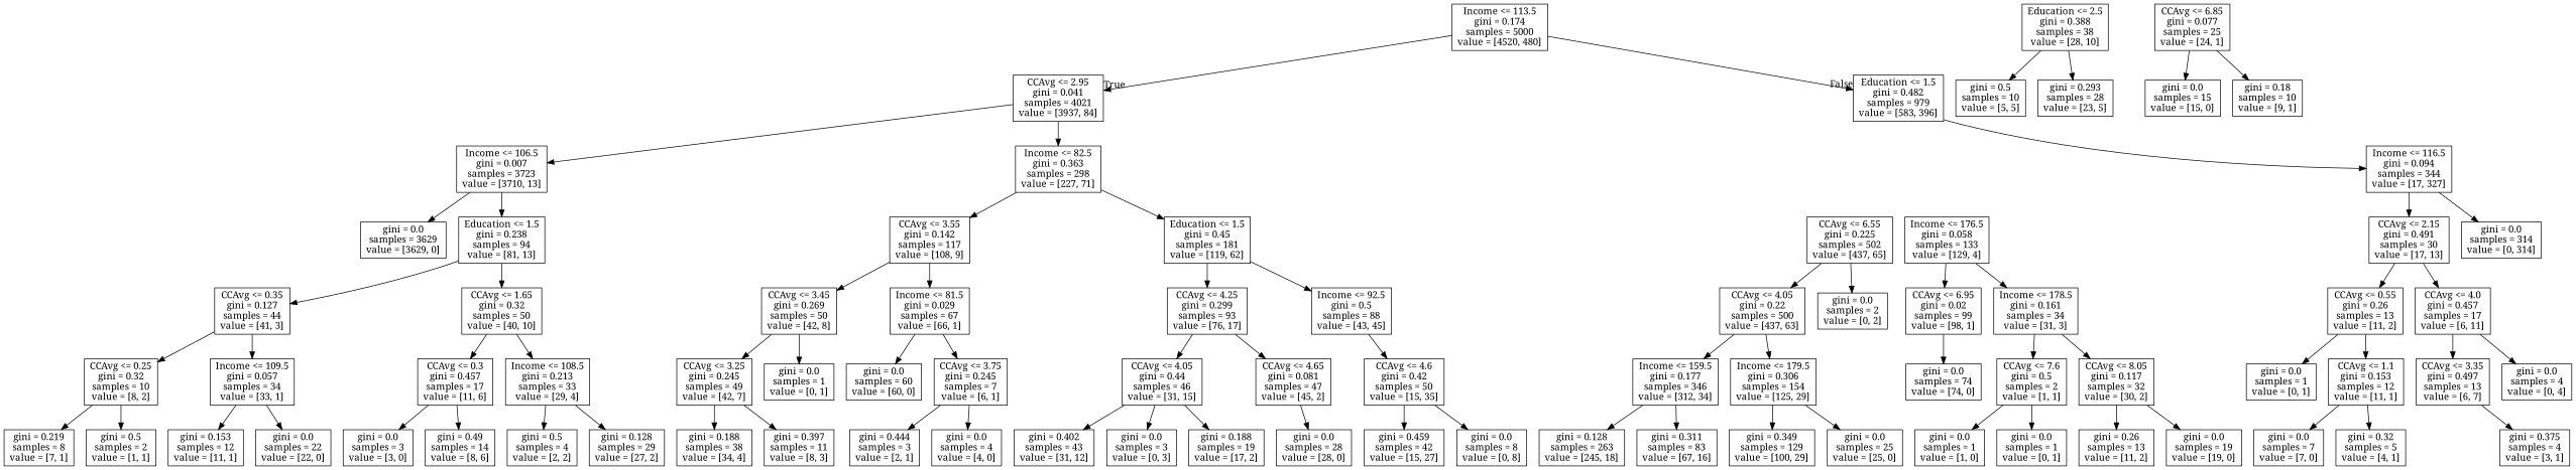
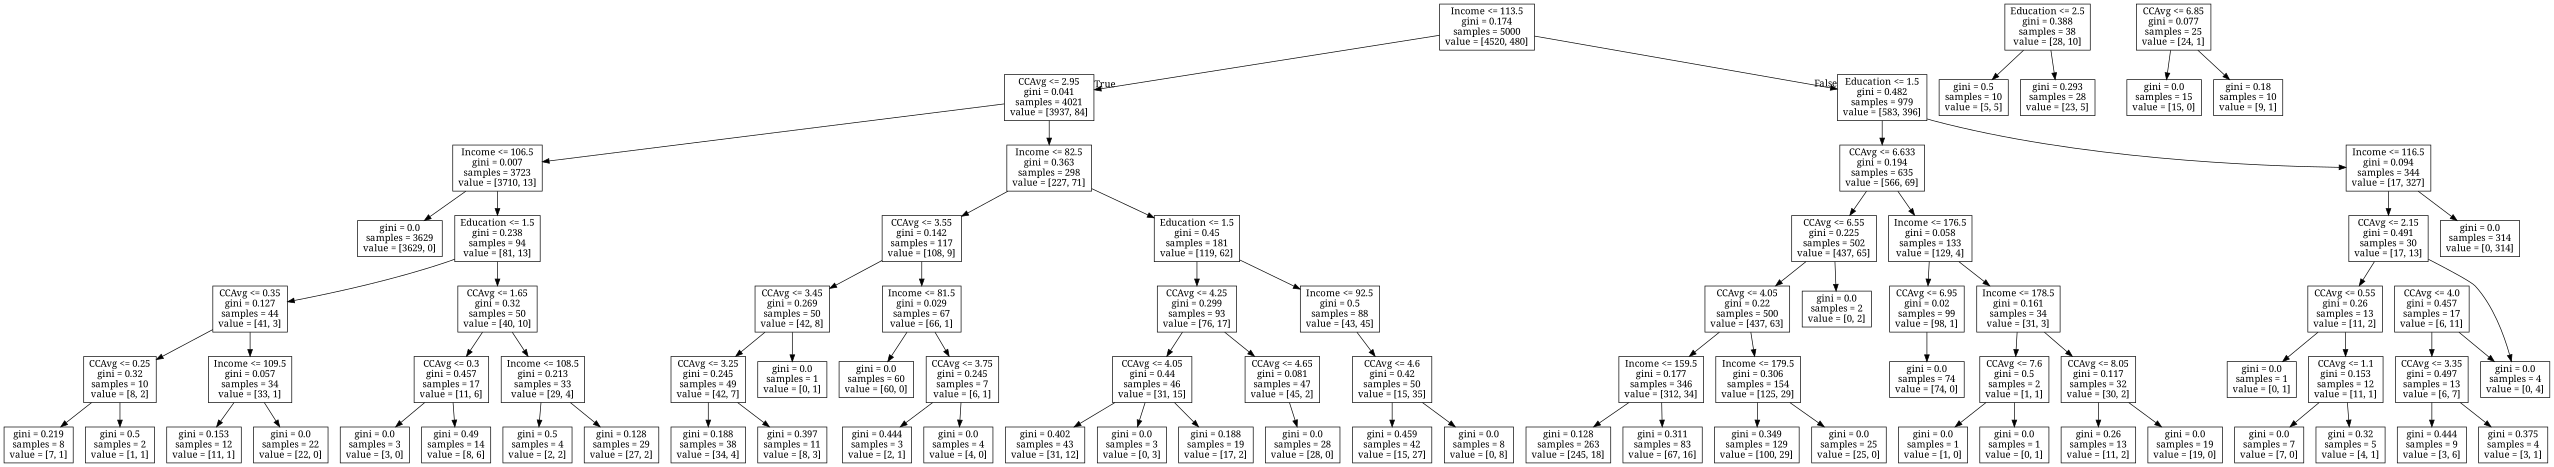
  digraph {
    fontname="Noto Serif"
    node [fontname="Noto Serif" shape=box]
    edge [fontname="Noto Serif"]
    n1 [label="Income <= 113.5\ngini = 0.174\nsamples = 5000\nvalue = [4520, 480]"]
    n2 [label="CCAvg <= 2.95\ngini = 0.041\nsamples = 4021\nvalue = [3937, 84]"]
    n3 [label="Education <= 1.5\ngini = 0.482\nsamples = 979\nvalue = [583, 396]"]
    n4 [label="Income <= 106.5\ngini = 0.007\nsamples = 3723\nvalue = [3710, 13]"]
    n5 [label="Income <= 82.5\ngini = 0.363\nsamples = 298\nvalue = [227, 71]"]
+   n6 [label="CCAvg <= 6.633\ngini = 0.194\nsamples = 635\nvalue = [566, 69]"]
    n7 [label="Income <= 116.5\ngini = 0.094\nsamples = 344\nvalue = [17, 327]"]
    n8 [label="gini = 0.0\nsamples = 3629\nvalue = [3629, 0]"]
    n9 [label="Education <= 1.5\ngini = 0.238\nsamples = 94\nvalue = [81, 13]"]
    n10 [label="CCAvg <= 3.55\ngini = 0.142\nsamples = 117\nvalue = [108, 9]"]
    n11 [label="Education <= 1.5\ngini = 0.45\nsamples = 181\nvalue = [119, 62]"]
    n12 [label="CCAvg <= 0.35\ngini = 0.127\nsamples = 44\nvalue = [41, 3]"]
    n13 [label="CCAvg <= 1.65\ngini = 0.32\nsamples = 50\nvalue = [40, 10]"]
    n14 [label="CCAvg <= 0.25\ngini = 0.32\nsamples = 10\nvalue = [8, 2]"]
    n15 [label="Income <= 109.5\ngini = 0.057\nsamples = 34\nvalue = [33, 1]"]
    n16 [label="CCAvg <= 0.3\ngini = 0.457\nsamples = 17\nvalue = [11, 6]"]
    n17 [label="Income <= 108.5\ngini = 0.213\nsamples = 33\nvalue = [29, 4]"]
    n18 [label="gini = 0.219\nsamples = 8\nvalue = [7, 1]"]
    n19 [label="gini = 0.5\nsamples = 2\nvalue = [1, 1]"]
    n20 [label="gini = 0.153\nsamples = 12\nvalue = [11, 1]"]
    n21 [label="gini = 0.0\nsamples = 22\nvalue = [22, 0]"]
    n22 [label="gini = 0.0\nsamples = 3\nvalue = [3, 0]"]
    n23 [label="gini = 0.49\nsamples = 14\nvalue = [8, 6]"]
    n24 [label="gini = 0.5\nsamples = 4\nvalue = [2, 2]"]
    n25 [label="gini = 0.128\nsamples = 29\nvalue = [27, 2]"]
    n26 [label="CCAvg <= 3.45\ngini = 0.269\nsamples = 50\nvalue = [42, 8]"]
    n27 [label="Income <= 81.5\ngini = 0.029\nsamples = 67\nvalue = [66, 1]"]
    n28 [label="CCAvg <= 4.25\ngini = 0.299\nsamples = 93\nvalue = [76, 17]"]
    n29 [label="Income <= 92.5\ngini = 0.5\nsamples = 88\nvalue = [43, 45]"]
    n30 [label="CCAvg <= 3.25\ngini = 0.245\nsamples = 49\nvalue = [42, 7]"]
    n31 [label="gini = 0.0\nsamples = 1\nvalue = [0, 1]"]
    n32 [label="gini = 0.0\nsamples = 60\nvalue = [60, 0]"]
    n33 [label="CCAvg <= 3.75\ngini = 0.245\nsamples = 7\nvalue = [6, 1]"]
    n34 [label="gini = 0.188\nsamples = 38\nvalue = [34, 4]"]
    n35 [label="gini = 0.397\nsamples = 11\nvalue = [8, 3]"]
    n36 [label="gini = 0.444\nsamples = 3\nvalue = [2, 1]"]
    n37 [label="gini = 0.0\nsamples = 4\nvalue = [4, 0]"]
    n38 [label="CCAvg <= 4.05\ngini = 0.44\nsamples = 46\nvalue = [31, 15]"]
    n39 [label="CCAvg <= 4.65\ngini = 0.081\nsamples = 47\nvalue = [45, 2]"]
    n40 [label="CCAvg <= 4.6\ngini = 0.42\nsamples = 50\nvalue = [15, 35]"]
    n41 [label="gini = 0.402\nsamples = 43\nvalue = [31, 12]"]
    n42 [label="gini = 0.0\nsamples = 3\nvalue = [0, 3]"]
    n43 [label="gini = 0.188\nsamples = 19\nvalue = [17, 2]"]
    n44 [label="gini = 0.0\nsamples = 28\nvalue = [28, 0]"]
    n45 [label="Education <= 2.5\ngini = 0.388\nsamples = 38\nvalue = [28, 10]"]
    n46 [label="gini = 0.5\nsamples = 10\nvalue = [5, 5]"]
    n47 [label="gini = 0.293\nsamples = 28\nvalue = [23, 5]"]
    n48 [label="gini = 0.459\nsamples = 42\nvalue = [15, 27]"]
    n49 [label="gini = 0.0\nsamples = 8\nvalue = [0, 8]"]
    n50 [label="CCAvg <= 6.55\ngini = 0.225\nsamples = 502\nvalue = [437, 65]"]
    n51 [label="Income <= 176.5\ngini = 0.058\nsamples = 133\nvalue = [129, 4]"]
    n52 [label="CCAvg <= 2.15\ngini = 0.491\nsamples = 30\nvalue = [17, 13]"]
    n53 [label="gini = 0.0\nsamples = 314\nvalue = [0, 314]"]
    n54 [label="CCAvg <= 4.05\ngini = 0.22\nsamples = 500\nvalue = [437, 63]"]
    n55 [label="gini = 0.0\nsamples = 2\nvalue = [0, 2]"]
    n56 [label="CCAvg <= 6.95\ngini = 0.02\nsamples = 99\nvalue = [98, 1]"]
    n57 [label="Income <= 178.5\ngini = 0.161\nsamples = 34\nvalue = [31, 3]"]
    n58 [label="Income <= 159.5\ngini = 0.177\nsamples = 346\nvalue = [312, 34]"]
    n59 [label="Income <= 179.5\ngini = 0.306\nsamples = 154\nvalue = [125, 29]"]
    n60 [label="gini = 0.128\nsamples = 263\nvalue = [245, 18]"]
    n61 [label="gini = 0.311\nsamples = 83\nvalue = [67, 16]"]
    n62 [label="gini = 0.349\nsamples = 129\nvalue = [100, 29]"]
    n63 [label="gini = 0.0\nsamples = 25\nvalue = [25, 0]"]
    n64 [label="gini = 0.0\nsamples = 74\nvalue = [74, 0]"]
    n65 [label="CCAvg <= 7.6\ngini = 0.5\nsamples = 2\nvalue = [1, 1]"]
    n66 [label="CCAvg <= 8.05\ngini = 0.117\nsamples = 32\nvalue = [30, 2]"]
    n67 [label="CCAvg <= 6.85\ngini = 0.077\nsamples = 25\nvalue = [24, 1]"]
    n68 [label="gini = 0.0\nsamples = 15\nvalue = [15, 0]"]
    n69 [label="gini = 0.18\nsamples = 10\nvalue = [9, 1]"]
    n70 [label="gini = 0.0\nsamples = 1\nvalue = [1, 0]"]
    n71 [label="gini = 0.0\nsamples = 1\nvalue = [0, 1]"]
    n72 [label="gini = 0.26\nsamples = 13\nvalue = [11, 2]"]
    n73 [label="gini = 0.0\nsamples = 19\nvalue = [19, 0]"]
    n74 [label="CCAvg <= 0.55\ngini = 0.26\nsamples = 13\nvalue = [11, 2]"]
    n75 [label="CCAvg <= 4.0\ngini = 0.457\nsamples = 17\nvalue = [6, 11]"]
    n76 [label="gini = 0.0\nsamples = 1\nvalue = [0, 1]"]
    n77 [label="CCAvg <= 1.1\ngini = 0.153\nsamples = 12\nvalue = [11, 1]"]
    n78 [label="CCAvg <= 3.35\ngini = 0.497\nsamples = 13\nvalue = [6, 7]"]
    n79 [label="gini = 0.0\nsamples = 4\nvalue = [0, 4]"]
    n80 [label="gini = 0.0\nsamples = 7\nvalue = [7, 0]"]
    n81 [label="gini = 0.32\nsamples = 5\nvalue = [4, 1]"]
+   n82 [label="gini = 0.444\nsamples = 9\nvalue = [3, 6]"]
    n83 [label="gini = 0.375\nsamples = 4\nvalue = [3, 1]"]
    n1 -> n2 [headlabel=True labelangle=45 labeldistance=2.5]
    n1 -> n3 [headlabel=False labelangle=-45 labeldistance=2.5]
    n2 -> n4
    n2 -> n5
+   n3 -> n6
    n3 -> n7
    n4 -> n8
    n4 -> n9
    n5 -> n10
    n5 -> n11
+   n6 -> n50
+   n6 -> n51
    n7 -> n52
    n7 -> n53
    n9 -> n12
    n9 -> n13
    n10 -> n26
    n10 -> n27
    n11 -> n28
    n11 -> n29
    n12 -> n14
    n12 -> n15
    n13 -> n16
    n13 -> n17
    n14 -> n18
    n14 -> n19
    n15 -> n20
    n15 -> n21
    n16 -> n22
    n16 -> n23
    n17 -> n24
    n17 -> n25
    n26 -> n30
    n26 -> n31
    n27 -> n32
    n27 -> n33
    n28 -> n38
    n28 -> n39
    n29 -> n40
    n30 -> n34
    n30 -> n35
    n33 -> n36
    n33 -> n37
    n38 -> n41
    n38 -> n42
    n38 -> n43
    n39 -> n44
    n40 -> n48
    n40 -> n49
    n45 -> n46
    n45 -> n47
    n50 -> n54
    n50 -> n55
    n51 -> n56
    n51 -> n57
    n52 -> n74
-   n52 -> n75
+   n52 -> n79
    n54 -> n58
    n54 -> n59
    n56 -> n64
    n57 -> n65
    n57 -> n66
    n58 -> n60
    n58 -> n61
    n59 -> n62
    n59 -> n63
    n65 -> n70
    n65 -> n71
    n66 -> n72
    n66 -> n73
    n67 -> n68
    n67 -> n69
    n74 -> n76
    n74 -> n77
    n75 -> n78
    n75 -> n79
    n77 -> n80
    n77 -> n81
+   n78 -> n82
    n78 -> n83
  }
